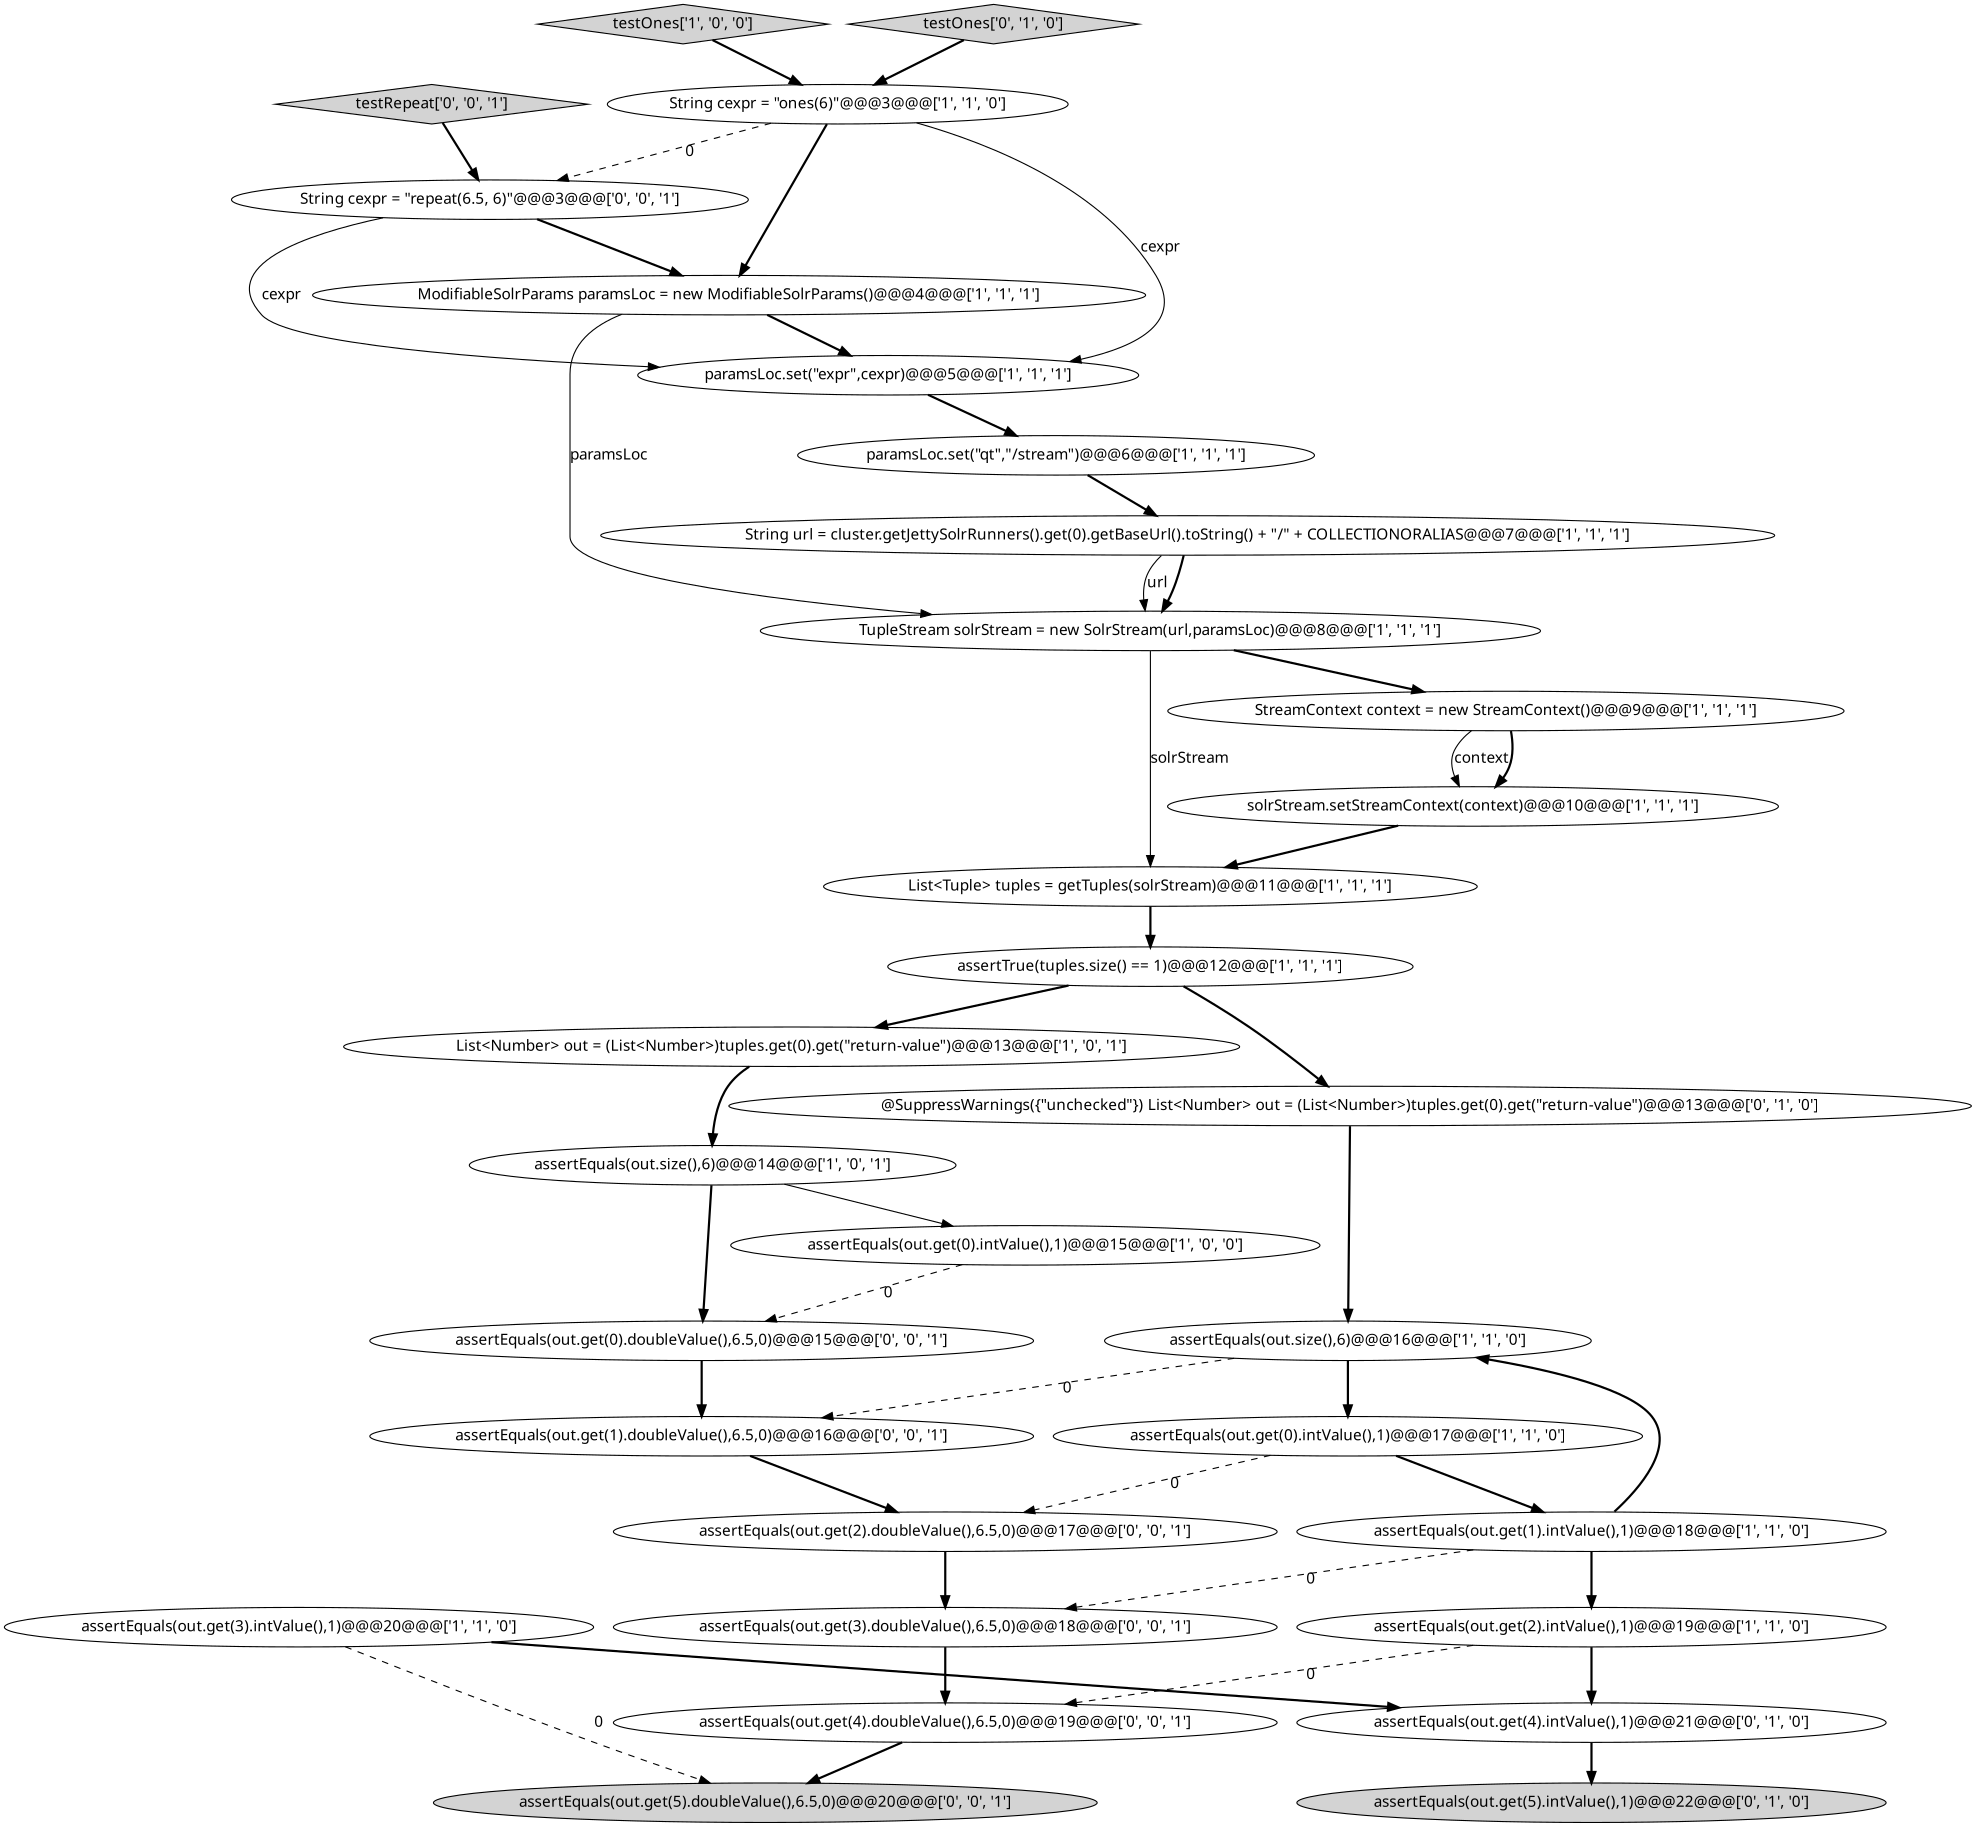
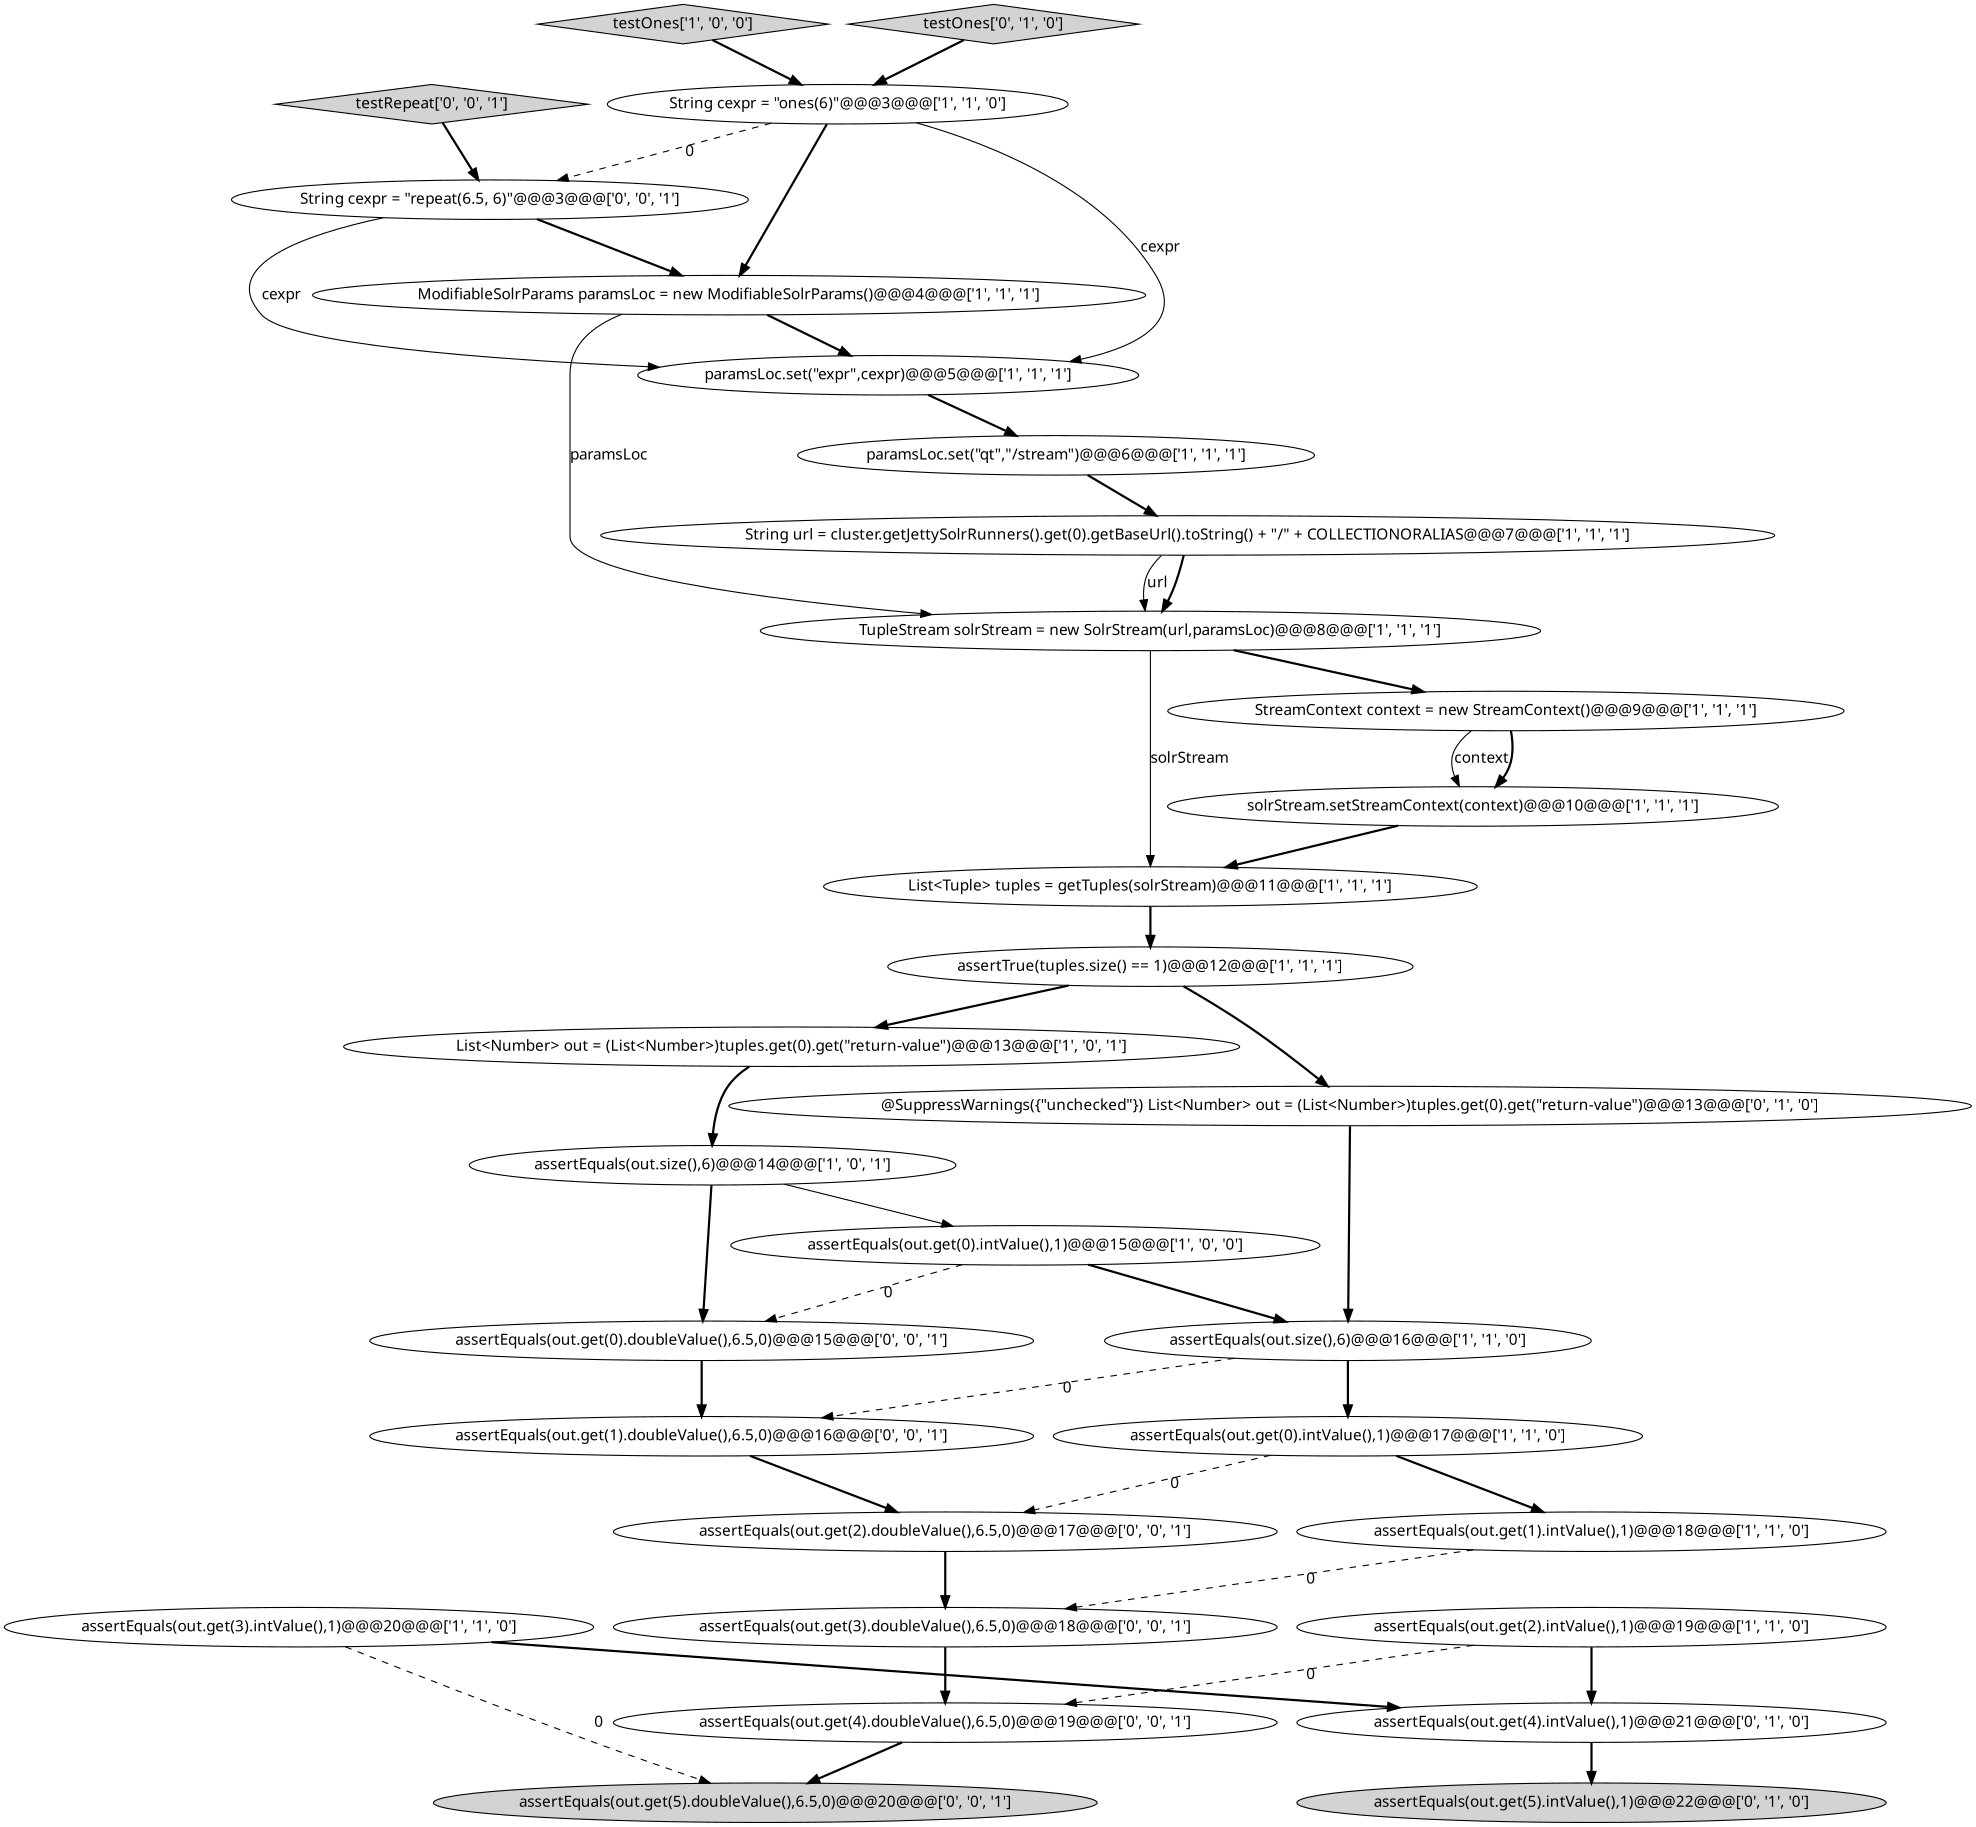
  digraph {
    fontname="Noto Sans"
    node [fillcolor=white fontname="Noto Sans" shape=ellipse style=filled]
    edge [fontname="Noto Sans" style=bold]
    n1 [label="assertEquals(out.get(0).intValue(),1)@@@15@@@['1', '0', '0']"]
    n2 [label="assertEquals(out.get(0).doubleValue(),6.5,0)@@@15@@@['0', '0', '1']"]
    n3 [label="assertEquals(out.size(),6)@@@16@@@['1', '1', '0']"]
    n4 [label="assertEquals(out.get(1).doubleValue(),6.5,0)@@@16@@@['0', '0', '1']"]
    n5 [label="assertEquals(out.get(0).intValue(),1)@@@17@@@['1', '1', '0']"]
    n6 [label="ModifiableSolrParams paramsLoc = new ModifiableSolrParams()@@@4@@@['1', '1', '1']"]
    n7 [label="paramsLoc.set(\"expr\",cexpr)@@@5@@@['1', '1', '1']"]
    n8 [label="TupleStream solrStream = new SolrStream(url,paramsLoc)@@@8@@@['1', '1', '1']"]
    n9 [label="paramsLoc.set(\"qt\",\"/stream\")@@@6@@@['1', '1', '1']"]
    n10 [label="StreamContext context = new StreamContext()@@@9@@@['1', '1', '1']"]
    n11 [label="List<Tuple> tuples = getTuples(solrStream)@@@11@@@['1', '1', '1']"]
    n12 [label="assertEquals(out.get(4).intValue(),1)@@@21@@@['0', '1', '0']"]
    n13 [fillcolor=lightgray label="assertEquals(out.get(5).intValue(),1)@@@22@@@['0', '1', '0']"]
    n14 [label="solrStream.setStreamContext(context)@@@10@@@['1', '1', '1']"]
    n15 [label="@SuppressWarnings({\"unchecked\"}) List<Number> out = (List<Number>)tuples.get(0).get(\"return-value\")@@@13@@@['0', '1', '0']"]
    n16 [label="assertEquals(out.get(2).doubleValue(),6.5,0)@@@17@@@['0', '0', '1']"]
    n17 [label="assertEquals(out.get(1).intValue(),1)@@@18@@@['1', '1', '0']"]
    n18 [label="assertEquals(out.get(3).doubleValue(),6.5,0)@@@18@@@['0', '0', '1']"]
    n19 [label="assertEquals(out.get(2).intValue(),1)@@@19@@@['1', '1', '0']"]
    n20 [label="assertEquals(out.get(3).intValue(),1)@@@20@@@['1', '1', '0']"]
    n21 [fillcolor=lightgray label="assertEquals(out.get(5).doubleValue(),6.5,0)@@@20@@@['0', '0', '1']"]
    n22 [label="assertTrue(tuples.size() == 1)@@@12@@@['1', '1', '1']"]
    n23 [fillcolor=lightgray label="testOnes['1', '0', '0']" shape=diamond]
    n24 [label="String cexpr = \"ones(6)\"@@@3@@@['1', '1', '0']"]
    n25 [label="String cexpr = \"repeat(6.5, 6)\"@@@3@@@['0', '0', '1']"]
    n26 [label="String url = cluster.getJettySolrRunners().get(0).getBaseUrl().toString() + \"/\" + COLLECTIONORALIAS@@@7@@@['1', '1', '1']"]
    n27 [label="assertEquals(out.get(4).doubleValue(),6.5,0)@@@19@@@['0', '0', '1']"]
    n28 [fillcolor=lightgray label="testOnes['0', '1', '0']" shape=diamond]
    n29 [label="List<Number> out = (List<Number>)tuples.get(0).get(\"return-value\")@@@13@@@['1', '0', '1']"]
    n30 [label="assertEquals(out.size(),6)@@@14@@@['1', '0', '1']"]
    n31 [fillcolor=lightgray label="testRepeat['0', '0', '1']" shape=diamond]
    n1 -> n2 [label=0 style=dashed]
-   n17 -> n3
+   n1 -> n3
    n2 -> n4
    n3 -> n4 [label=0 style=dashed]
    n3 -> n5
    n4 -> n16
    n5 -> n16 [label=0 style=dashed]
    n5 -> n17
    n6 -> n7
    n6 -> n8 [label=paramsLoc style=solid]
    n7 -> n9
    n8 -> n10
    n8 -> n11 [label=solrStream style=solid]
    n9 -> n26
    n10 -> n14 [label=context style=solid]
    n10 -> n14
    n11 -> n22
    n12 -> n13
    n14 -> n11
    n15 -> n3
    n16 -> n18
    n17 -> n18 [label=0 style=dashed]
-   n17 -> n19
    n18 -> n27
    n19 -> n12
    n19 -> n27 [label=0 style=dashed]
    n20 -> n12
    n20 -> n21 [label=0 style=dashed]
    n22 -> n15
    n22 -> n29
    n23 -> n24
    n24 -> n6
    n24 -> n7 [label=cexpr style=solid]
    n24 -> n25 [label=0 style=dashed]
    n25 -> n6
    n25 -> n7 [label=cexpr style=solid]
    n26 -> n8
    n26 -> n8 [label=url style=solid]
    n27 -> n21
    n28 -> n24
    n29 -> n30
    n30 -> n1 [style=solid]
    n30 -> n2
    n31 -> n25
  }
